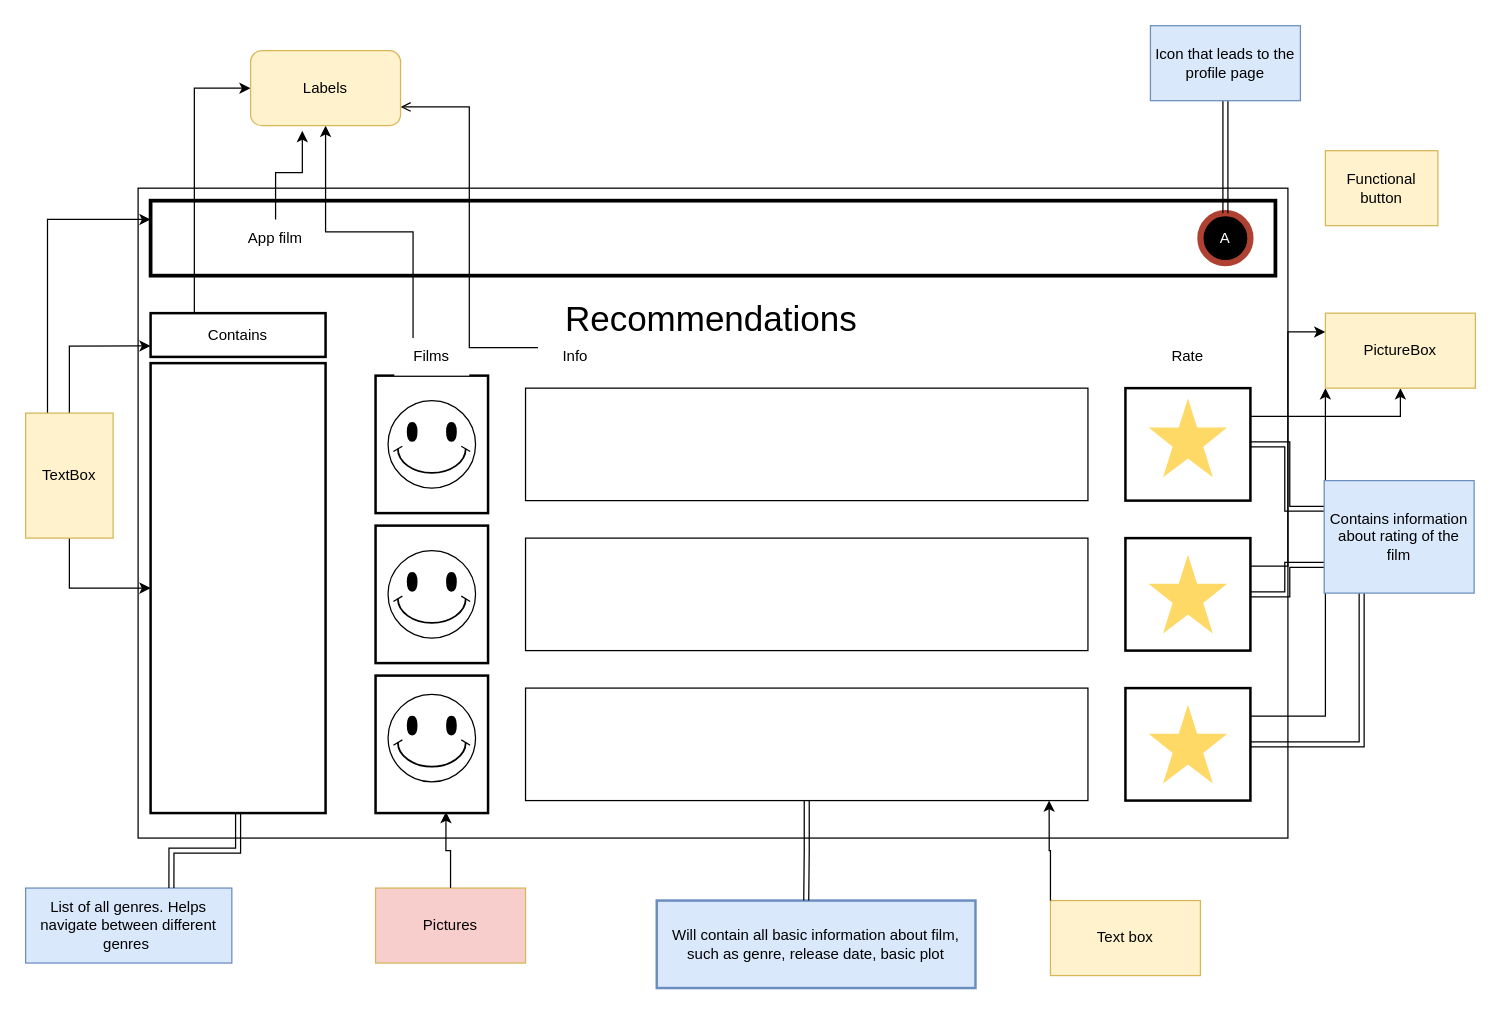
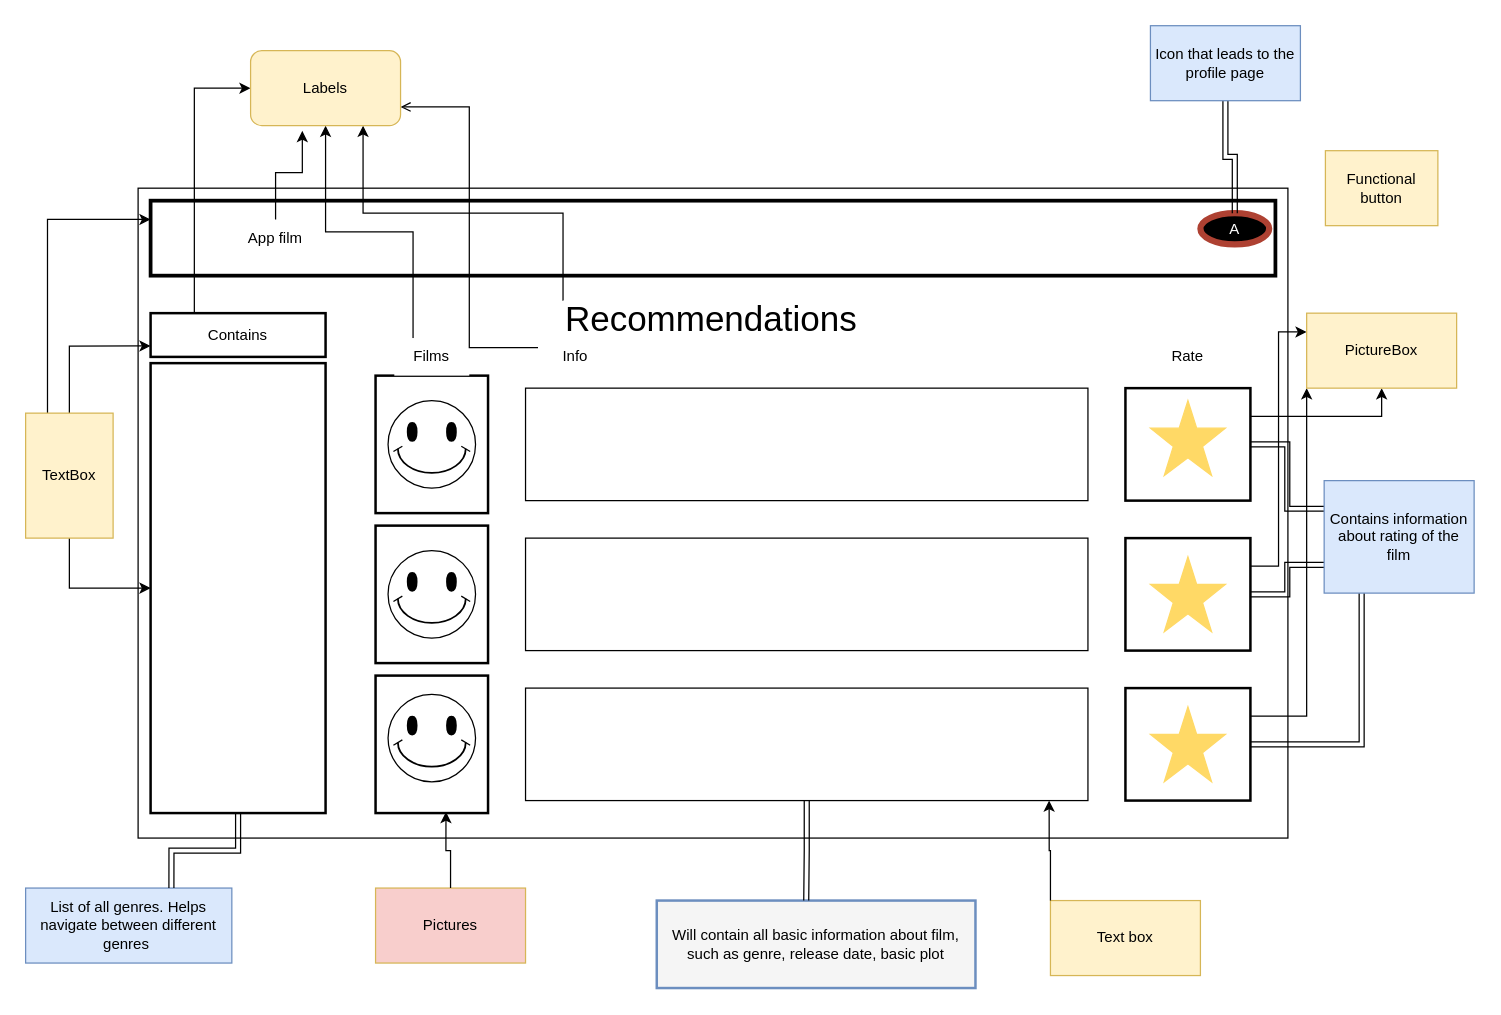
  <mxCell id="0" />
  <mxCell id="1" parent="0" />
  <mxCell id="2" value="" style="rounded=0;whiteSpace=wrap;html=1;fillColor=#FFFFFF;" parent="1" vertex="1"><mxGeometry x="110" y="150" width="920" height="520" as="geometry" /></mxCell>
  <mxCell id="3" value="" style="rounded=0;whiteSpace=wrap;html=1;fillColor=#FFFFFF;strokeColor=#000000;strokeWidth=3;" parent="1" vertex="1"><mxGeometry x="120" y="160" width="900" height="60" as="geometry" /></mxCell>
- <mxCell id="4" value="&lt;font color=&quot;#ffffff&quot;&gt;&lt;span style=&quot;caret-color: rgb(255, 255, 255);&quot;&gt;А&lt;/span&gt;&lt;/font&gt;" style="ellipse;whiteSpace=wrap;html=1;aspect=fixed;fillColor=#000000;strokeColor=#ae4132;strokeWidth=5;" parent="1" vertex="1"><mxGeometry x="960" y="170" width="40" height="40" as="geometry" /></mxCell>
+ <mxCell id="4" value="&lt;font color=&quot;#ffffff&quot;&gt;&lt;span style=&quot;caret-color: rgb(255, 255, 255);&quot;&gt;А&lt;/span&gt;&lt;/font&gt;" style="ellipse;whiteSpace=wrap;html=1;aspect=fixed;fillColor=#000000;strokeColor=#ae4132;strokeWidth=5;" parent="1" vertex="1"><mxGeometry x="960" y="170" width="55" height="25" as="geometry" /></mxCell>
  <mxCell id="5" style="edgeStyle=orthogonalEdgeStyle;rounded=0;orthogonalLoop=1;jettySize=auto;html=1;exitX=1;exitY=0.25;exitDx=0;exitDy=0;entryX=0.5;entryY=1;entryDx=0;entryDy=0;" edge="1" parent="1" source="6" target="51"><mxGeometry relative="1" as="geometry" /></mxCell>
  <mxCell id="6" value="" style="rounded=0;whiteSpace=wrap;html=1;fillColor=#FFFFFF;strokeWidth=2;strokeColor=#000000;" parent="1" vertex="1"><mxGeometry x="900" y="310" width="100" height="90" as="geometry" /></mxCell>
- <mxCell id="7" value="Will contain all basic information about film, such as genre, release date, basic plot" style="rounded=0;whiteSpace=wrap;html=1;fillColor=#dae8fc;strokeWidth=2;strokeColor=#6c8ebf;" parent="1" vertex="1"><mxGeometry x="525" y="720" width="255" height="70" as="geometry" /></mxCell>
+ <mxCell id="7" value="Will contain all basic information about film, such as genre, release date, basic plot" style="rounded=0;whiteSpace=wrap;html=1;fillColor=#f5f5f5;strokeWidth=2;strokeColor=#6c8ebf;" parent="1" vertex="1"><mxGeometry x="525" y="720" width="255" height="70" as="geometry" /></mxCell>
  <mxCell id="8" value="" style="rounded=0;whiteSpace=wrap;html=1;fillColor=#FFFFFF;strokeColor=#000000;strokeWidth=2;" parent="1" vertex="1"><mxGeometry x="300" y="300" width="90" height="110" as="geometry" /></mxCell>
  <mxCell id="9" value="" style="rounded=0;whiteSpace=wrap;html=1;fillColor=#FFFFFF;strokeWidth=2;strokeColor=#000000;" parent="1" vertex="1"><mxGeometry x="300" y="420" width="90" height="110" as="geometry" /></mxCell>
  <mxCell id="10" value="" style="rounded=0;whiteSpace=wrap;html=1;fillColor=#FFFFFF;strokeWidth=2;strokeColor=#000000;" parent="1" vertex="1"><mxGeometry x="300" y="540" width="90" height="110" as="geometry" /></mxCell>
+ <mxCell id="11" style="edgeStyle=orthogonalEdgeStyle;rounded=0;orthogonalLoop=1;jettySize=auto;html=1;exitX=0;exitY=0;exitDx=0;exitDy=0;entryX=0.75;entryY=1;entryDx=0;entryDy=0;" edge="1" parent="1" source="12" target="43"><mxGeometry relative="1" as="geometry" /></mxCell>
  <mxCell id="12" value="&lt;font style=&quot;font-size: 28px;&quot;&gt;Recommendations&lt;/font&gt;" style="text;html=1;align=left;verticalAlign=middle;whiteSpace=wrap;rounded=0;fontColor=#000000;fillColor=#FFFFFF;" parent="1" vertex="1"><mxGeometry x="450" y="240" width="480" height="30" as="geometry" /></mxCell>
  <mxCell id="13" value="" style="rounded=0;whiteSpace=wrap;html=1;fillColor=#FFFFFF;strokeColor=#000000;strokeWidth=1;" parent="1" vertex="1"><mxGeometry x="420" y="310" width="450" height="90" as="geometry" /></mxCell>
  <mxCell id="14" value="" style="rounded=0;whiteSpace=wrap;html=1;fillColor=#FFFFFF;strokeColor=#000000;strokeWidth=1;" parent="1" vertex="1"><mxGeometry x="420" y="550" width="450" height="90" as="geometry" /></mxCell>
  <mxCell id="15" value="" style="rounded=0;whiteSpace=wrap;html=1;fillColor=#FFFFFF;strokeColor=#000000;strokeWidth=1;" parent="1" vertex="1"><mxGeometry x="420" y="430" width="450" height="90" as="geometry" /></mxCell>
  <mxCell id="16" value="" style="rounded=0;whiteSpace=wrap;html=1;fillColor=#FFFFFF;strokeColor=#000000;strokeWidth=2;" parent="1" vertex="1"><mxGeometry x="120" y="290" width="140" height="360" as="geometry" /></mxCell>
  <mxCell id="17" style="edgeStyle=orthogonalEdgeStyle;rounded=0;orthogonalLoop=1;jettySize=auto;html=1;exitX=0.25;exitY=0;exitDx=0;exitDy=0;entryX=0;entryY=0.5;entryDx=0;entryDy=0;" edge="1" parent="1" source="18" target="43"><mxGeometry relative="1" as="geometry" /></mxCell>
  <mxCell id="18" value="&lt;font&gt;&lt;span style=&quot;caret-color: rgb(255, 255, 255);&quot;&gt;Contains&lt;/span&gt;&lt;/font&gt;" style="rounded=0;whiteSpace=wrap;html=1;fillColor=#FFFFFF;strokeColor=#000000;strokeWidth=2;fontColor=#000000;" parent="1" vertex="1"><mxGeometry x="120" y="250" width="140" height="35" as="geometry" /></mxCell>
  <mxCell id="19" style="edgeStyle=orthogonalEdgeStyle;rounded=0;orthogonalLoop=1;jettySize=auto;html=1;exitX=1;exitY=0.25;exitDx=0;exitDy=0;entryX=0;entryY=0.25;entryDx=0;entryDy=0;" edge="1" parent="1" source="20" target="51"><mxGeometry relative="1" as="geometry" /></mxCell>
  <mxCell id="20" value="" style="rounded=0;whiteSpace=wrap;html=1;fillColor=#FFFFFF;strokeWidth=2;strokeColor=#000000;" parent="1" vertex="1"><mxGeometry x="900" y="430" width="100" height="90" as="geometry" /></mxCell>
  <mxCell id="21" style="edgeStyle=orthogonalEdgeStyle;rounded=0;orthogonalLoop=1;jettySize=auto;html=1;exitX=1;exitY=0.25;exitDx=0;exitDy=0;entryX=0;entryY=1;entryDx=0;entryDy=0;" edge="1" parent="1" source="22" target="51"><mxGeometry relative="1" as="geometry" /></mxCell>
  <mxCell id="22" value="" style="rounded=0;whiteSpace=wrap;html=1;fillColor=#FFFFFF;strokeWidth=2;strokeColor=#000000;" parent="1" vertex="1"><mxGeometry x="900" y="550" width="100" height="90" as="geometry" /></mxCell>
  <mxCell id="23" style="edgeStyle=orthogonalEdgeStyle;rounded=0;orthogonalLoop=1;jettySize=auto;html=1;exitX=0.25;exitY=0;exitDx=0;exitDy=0;entryX=0.5;entryY=1;entryDx=0;entryDy=0;" edge="1" parent="1" source="24" target="43"><mxGeometry relative="1" as="geometry" /></mxCell>
  <mxCell id="24" value="&lt;font&gt;Films&lt;/font&gt;" style="text;html=1;align=center;verticalAlign=middle;whiteSpace=wrap;rounded=0;fontColor=#000000;fillColor=#FFFFFF;" parent="1" vertex="1"><mxGeometry x="315" y="270" width="60" height="30" as="geometry" /></mxCell>
  <mxCell id="25" style="edgeStyle=orthogonalEdgeStyle;rounded=0;orthogonalLoop=1;jettySize=auto;html=1;exitX=0;exitY=0.25;exitDx=0;exitDy=0;entryX=1;entryY=0.75;entryDx=0;entryDy=0;endArrow=open;" edge="1" parent="1" source="26" target="43"><mxGeometry relative="1" as="geometry" /></mxCell>
  <mxCell id="26" value="&lt;font&gt;Info&lt;/font&gt;" style="text;html=1;align=center;verticalAlign=middle;whiteSpace=wrap;rounded=0;fontColor=#000000;fillColor=#FFFFFF;" parent="1" vertex="1"><mxGeometry x="430" y="270" width="60" height="30" as="geometry" /></mxCell>
  <mxCell id="27" value="&lt;font&gt;&lt;span style=&quot;caret-color: rgb(255, 255, 255);&quot;&gt;Rate&lt;/span&gt;&lt;/font&gt;" style="text;html=1;align=center;verticalAlign=middle;whiteSpace=wrap;rounded=0;fontColor=#000000;" parent="1" vertex="1"><mxGeometry x="920" y="270" width="60" height="30" as="geometry" /></mxCell>
  <mxCell id="28" value="" style="verticalLabelPosition=bottom;verticalAlign=top;html=1;shape=mxgraph.basic.star;strokeColor=#FFD966;fillColor=#FFD966;" parent="1" vertex="1"><mxGeometry x="920" y="320" width="60" height="60" as="geometry" /></mxCell>
  <mxCell id="29" value="" style="verticalLabelPosition=bottom;verticalAlign=top;html=1;shape=mxgraph.basic.star;strokeColor=#FFD966;fillColor=#FFD966;" parent="1" vertex="1"><mxGeometry x="920" y="445" width="60" height="60" as="geometry" /></mxCell>
  <mxCell id="30" value="" style="verticalLabelPosition=bottom;verticalAlign=top;html=1;shape=mxgraph.basic.star;strokeColor=#FFD966;fillColor=#FFD966;" parent="1" vertex="1"><mxGeometry x="920" y="565" width="60" height="60" as="geometry" /></mxCell>
  <mxCell id="31" value="" style="verticalLabelPosition=bottom;verticalAlign=top;html=1;shape=mxgraph.basic.smiley" parent="1" vertex="1"><mxGeometry x="310" y="320" width="70" height="70" as="geometry" /></mxCell>
  <mxCell id="32" value="" style="verticalLabelPosition=bottom;verticalAlign=top;html=1;shape=mxgraph.basic.smiley" parent="1" vertex="1"><mxGeometry x="310" y="440" width="70" height="70" as="geometry" /></mxCell>
  <mxCell id="33" value="" style="verticalLabelPosition=bottom;verticalAlign=top;html=1;shape=mxgraph.basic.smiley" parent="1" vertex="1"><mxGeometry x="310" y="555" width="70" height="70" as="geometry" /></mxCell>
  <mxCell id="34" value="&lt;font&gt;&lt;span style=&quot;caret-color: rgb(255, 255, 255);&quot;&gt;App film&lt;/span&gt;&lt;/font&gt;" style="text;html=1;align=center;verticalAlign=middle;whiteSpace=wrap;rounded=0;strokeWidth=2;fontColor=#000000;fillColor=#FFFFFF;" parent="1" vertex="1"><mxGeometry x="190" y="175" width="60" height="30" as="geometry" /></mxCell>
  <mxCell id="35" style="edgeStyle=orthogonalEdgeStyle;rounded=0;orthogonalLoop=1;jettySize=auto;html=1;exitX=0;exitY=0.75;exitDx=0;exitDy=0;fontColor=#FFFFFF;strokeColor=#000000;shape=link;" parent="1" source="38" target="20" edge="1"><mxGeometry relative="1" as="geometry" /></mxCell>
  <mxCell id="36" style="edgeStyle=orthogonalEdgeStyle;rounded=0;orthogonalLoop=1;jettySize=auto;html=1;exitX=0;exitY=0.25;exitDx=0;exitDy=0;entryX=1;entryY=0.5;entryDx=0;entryDy=0;strokeColor=#000000;shape=link;" parent="1" source="38" target="6" edge="1"><mxGeometry relative="1" as="geometry" /></mxCell>
  <mxCell id="37" style="edgeStyle=orthogonalEdgeStyle;rounded=0;orthogonalLoop=1;jettySize=auto;html=1;exitX=0.25;exitY=1;exitDx=0;exitDy=0;entryX=1;entryY=0.5;entryDx=0;entryDy=0;strokeColor=#000000;shape=link;" parent="1" source="38" target="22" edge="1"><mxGeometry relative="1" as="geometry" /></mxCell>
  <mxCell id="38" value="&lt;font&gt;Contains information about rating of the film&lt;/font&gt;" style="rounded=0;whiteSpace=wrap;html=1;fillColor=#dae8fc;strokeColor=#6c8ebf;" parent="1" vertex="1"><mxGeometry x="1059" y="384" width="120" height="90" as="geometry" /></mxCell>
  <mxCell id="39" value="List of all genres. Helps navigate between different genres&amp;nbsp;" style="rounded=0;whiteSpace=wrap;html=1;fillColor=#dae8fc;strokeColor=#6c8ebf;" parent="1" vertex="1"><mxGeometry x="20" y="710" width="165" height="60" as="geometry" /></mxCell>
  <mxCell id="40" style="edgeStyle=orthogonalEdgeStyle;rounded=0;orthogonalLoop=1;jettySize=auto;html=1;exitX=0.5;exitY=1;exitDx=0;exitDy=0;entryX=0.5;entryY=0;entryDx=0;entryDy=0;shape=link;" edge="1" parent="1" source="41" target="4"><mxGeometry relative="1" as="geometry" /></mxCell>
  <mxCell id="41" value="Icon that leads to the profile page" style="rounded=0;whiteSpace=wrap;html=1;fillColor=#dae8fc;strokeColor=#6c8ebf;" parent="1" vertex="1"><mxGeometry x="920" y="20" width="120" height="60" as="geometry" /></mxCell>
  <mxCell id="42" value="Functional button" style="rounded=0;whiteSpace=wrap;html=1;fillColor=#fff2cc;strokeColor=#d6b656;" vertex="1" parent="1"><mxGeometry x="1060" y="120" width="90" height="60" as="geometry" /></mxCell>
  <mxCell id="43" value="Labels" style="whiteSpace=wrap;html=1;fillColor=#fff2cc;strokeColor=#d6b656;rounded=1;" vertex="1" parent="1"><mxGeometry x="200" y="40" width="120" height="60" as="geometry" /></mxCell>
  <mxCell id="44" style="edgeStyle=orthogonalEdgeStyle;rounded=0;orthogonalLoop=1;jettySize=auto;html=1;exitX=0.5;exitY=0;exitDx=0;exitDy=0;entryX=0.345;entryY=1.069;entryDx=0;entryDy=0;entryPerimeter=0;" edge="1" parent="1" source="34" target="43"><mxGeometry relative="1" as="geometry" /></mxCell>
  <mxCell id="45" value="Text box" style="rounded=0;whiteSpace=wrap;html=1;fillColor=#fff2cc;strokeColor=#d6b656;" vertex="1" parent="1"><mxGeometry x="840" y="720" width="120" height="60" as="geometry" /></mxCell>
  <mxCell id="46" style="edgeStyle=orthogonalEdgeStyle;rounded=0;orthogonalLoop=1;jettySize=auto;html=1;exitX=0;exitY=0;exitDx=0;exitDy=0;entryX=0.931;entryY=1;entryDx=0;entryDy=0;entryPerimeter=0;" edge="1" parent="1" source="45" target="14"><mxGeometry relative="1" as="geometry" /></mxCell>
  <mxCell id="47" value="Pictures" style="rounded=0;whiteSpace=wrap;html=1;fillColor=#f8cecc;strokeColor=#d6b656;" vertex="1" parent="1"><mxGeometry x="300" y="710" width="120" height="60" as="geometry" /></mxCell>
  <mxCell id="48" style="edgeStyle=orthogonalEdgeStyle;rounded=0;orthogonalLoop=1;jettySize=auto;html=1;exitX=0.5;exitY=0;exitDx=0;exitDy=0;entryX=0.626;entryY=0.992;entryDx=0;entryDy=0;entryPerimeter=0;" edge="1" parent="1" source="47" target="10"><mxGeometry relative="1" as="geometry" /></mxCell>
  <mxCell id="49" style="edgeStyle=orthogonalEdgeStyle;rounded=0;orthogonalLoop=1;jettySize=auto;html=1;exitX=0.5;exitY=1;exitDx=0;exitDy=0;entryX=0.707;entryY=0;entryDx=0;entryDy=0;entryPerimeter=0;shape=link;" edge="1" parent="1" source="16" target="39"><mxGeometry relative="1" as="geometry" /></mxCell>
  <mxCell id="50" style="edgeStyle=orthogonalEdgeStyle;rounded=0;orthogonalLoop=1;jettySize=auto;html=1;exitX=0.5;exitY=1;exitDx=0;exitDy=0;entryX=0.469;entryY=0;entryDx=0;entryDy=0;entryPerimeter=0;shape=link;" edge="1" parent="1" source="14" target="7"><mxGeometry relative="1" as="geometry" /></mxCell>
- <mxCell id="51" value="PictureBox" style="rounded=0;whiteSpace=wrap;html=1;fillColor=#fff2cc;strokeColor=#d6b656;" vertex="1" parent="1"><mxGeometry x="1060" y="250" width="120" height="60" as="geometry" /></mxCell>
+ <mxCell id="51" value="PictureBox" style="rounded=0;whiteSpace=wrap;html=1;fillColor=#fff2cc;strokeColor=#d6b656;" vertex="1" parent="1"><mxGeometry x="1045" y="250" width="120" height="60" as="geometry" /></mxCell>
  <mxCell id="52" style="edgeStyle=orthogonalEdgeStyle;rounded=0;orthogonalLoop=1;jettySize=auto;html=1;exitX=0.5;exitY=1;exitDx=0;exitDy=0;entryX=0;entryY=0.5;entryDx=0;entryDy=0;" edge="1" parent="1" source="55" target="16"><mxGeometry relative="1" as="geometry" /></mxCell>
  <mxCell id="53" style="edgeStyle=orthogonalEdgeStyle;rounded=0;orthogonalLoop=1;jettySize=auto;html=1;exitX=0.5;exitY=0;exitDx=0;exitDy=0;entryX=0;entryY=0.75;entryDx=0;entryDy=0;" edge="1" parent="1" source="55" target="18"><mxGeometry relative="1" as="geometry"><Array as="points"><mxPoint x="55" y="276" /></Array></mxGeometry></mxCell>
  <mxCell id="54" style="edgeStyle=orthogonalEdgeStyle;rounded=0;orthogonalLoop=1;jettySize=auto;html=1;exitX=0.25;exitY=0;exitDx=0;exitDy=0;entryX=0;entryY=0.25;entryDx=0;entryDy=0;" edge="1" parent="1" source="55" target="3"><mxGeometry relative="1" as="geometry" /></mxCell>
  <mxCell id="55" value="TextBox" style="rounded=0;whiteSpace=wrap;html=1;fillColor=#fff2cc;strokeColor=#d6b656;" vertex="1" parent="1"><mxGeometry x="20" y="330" width="70" height="100" as="geometry" /></mxCell>
